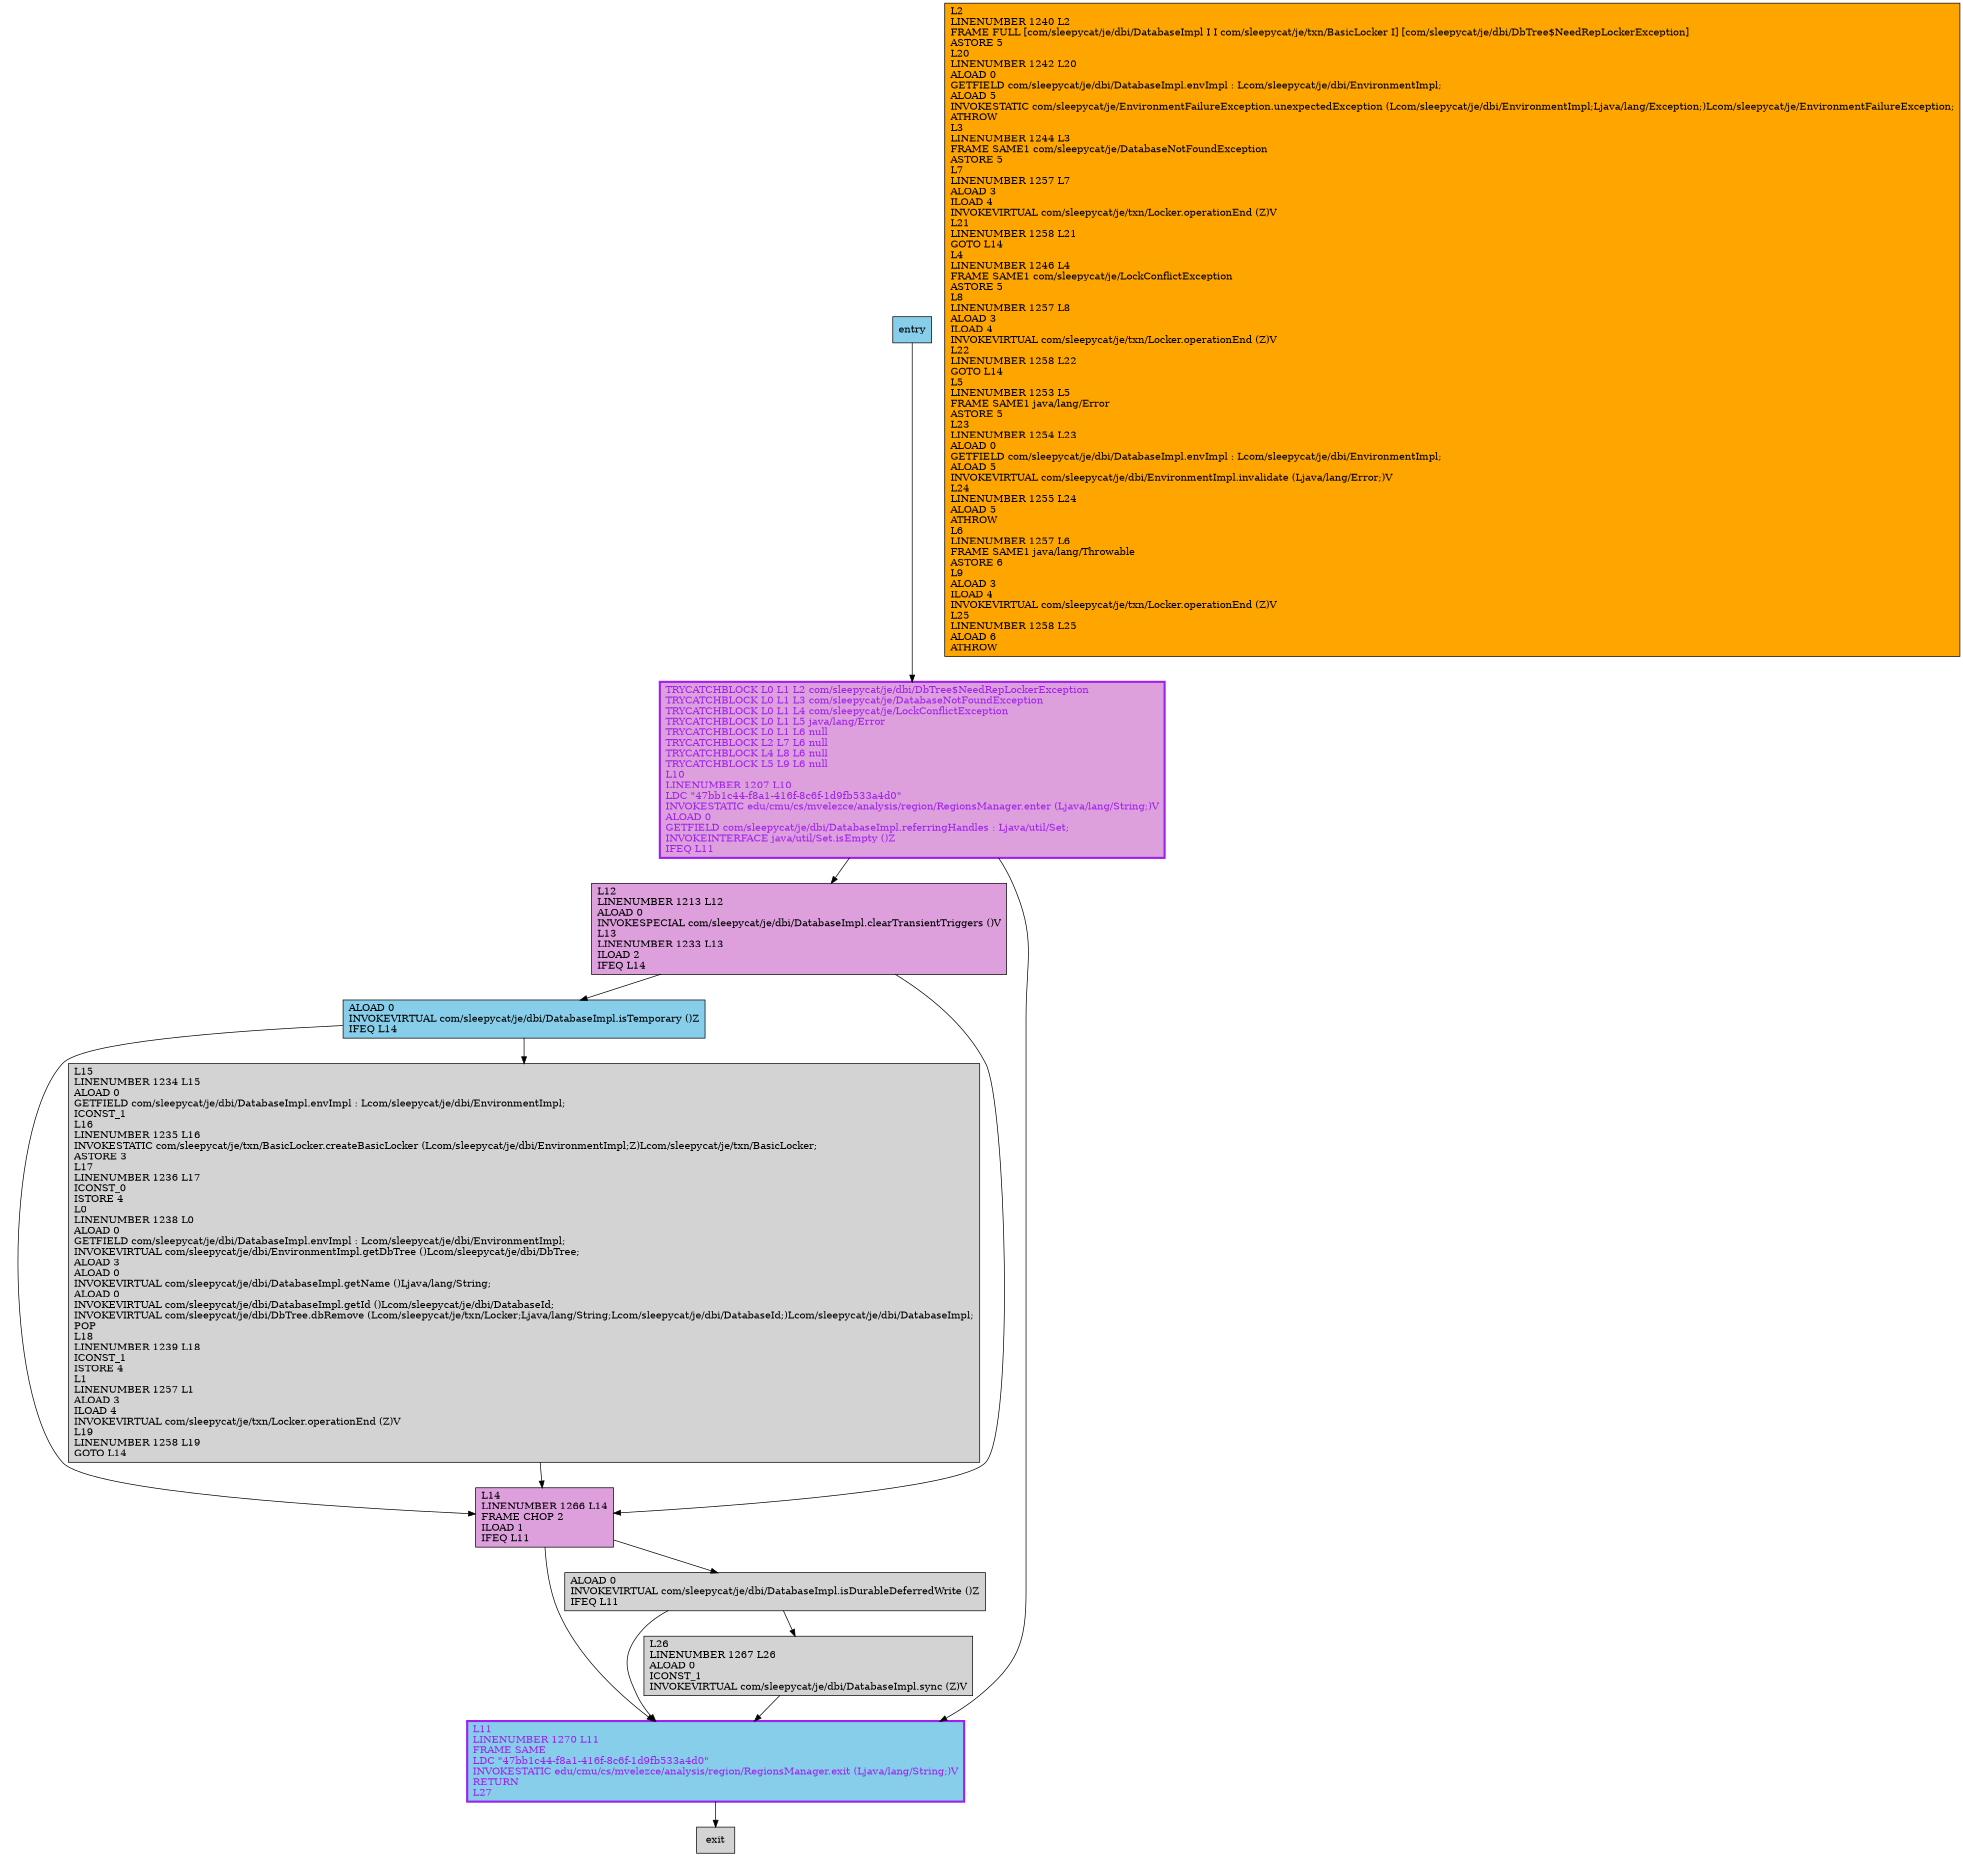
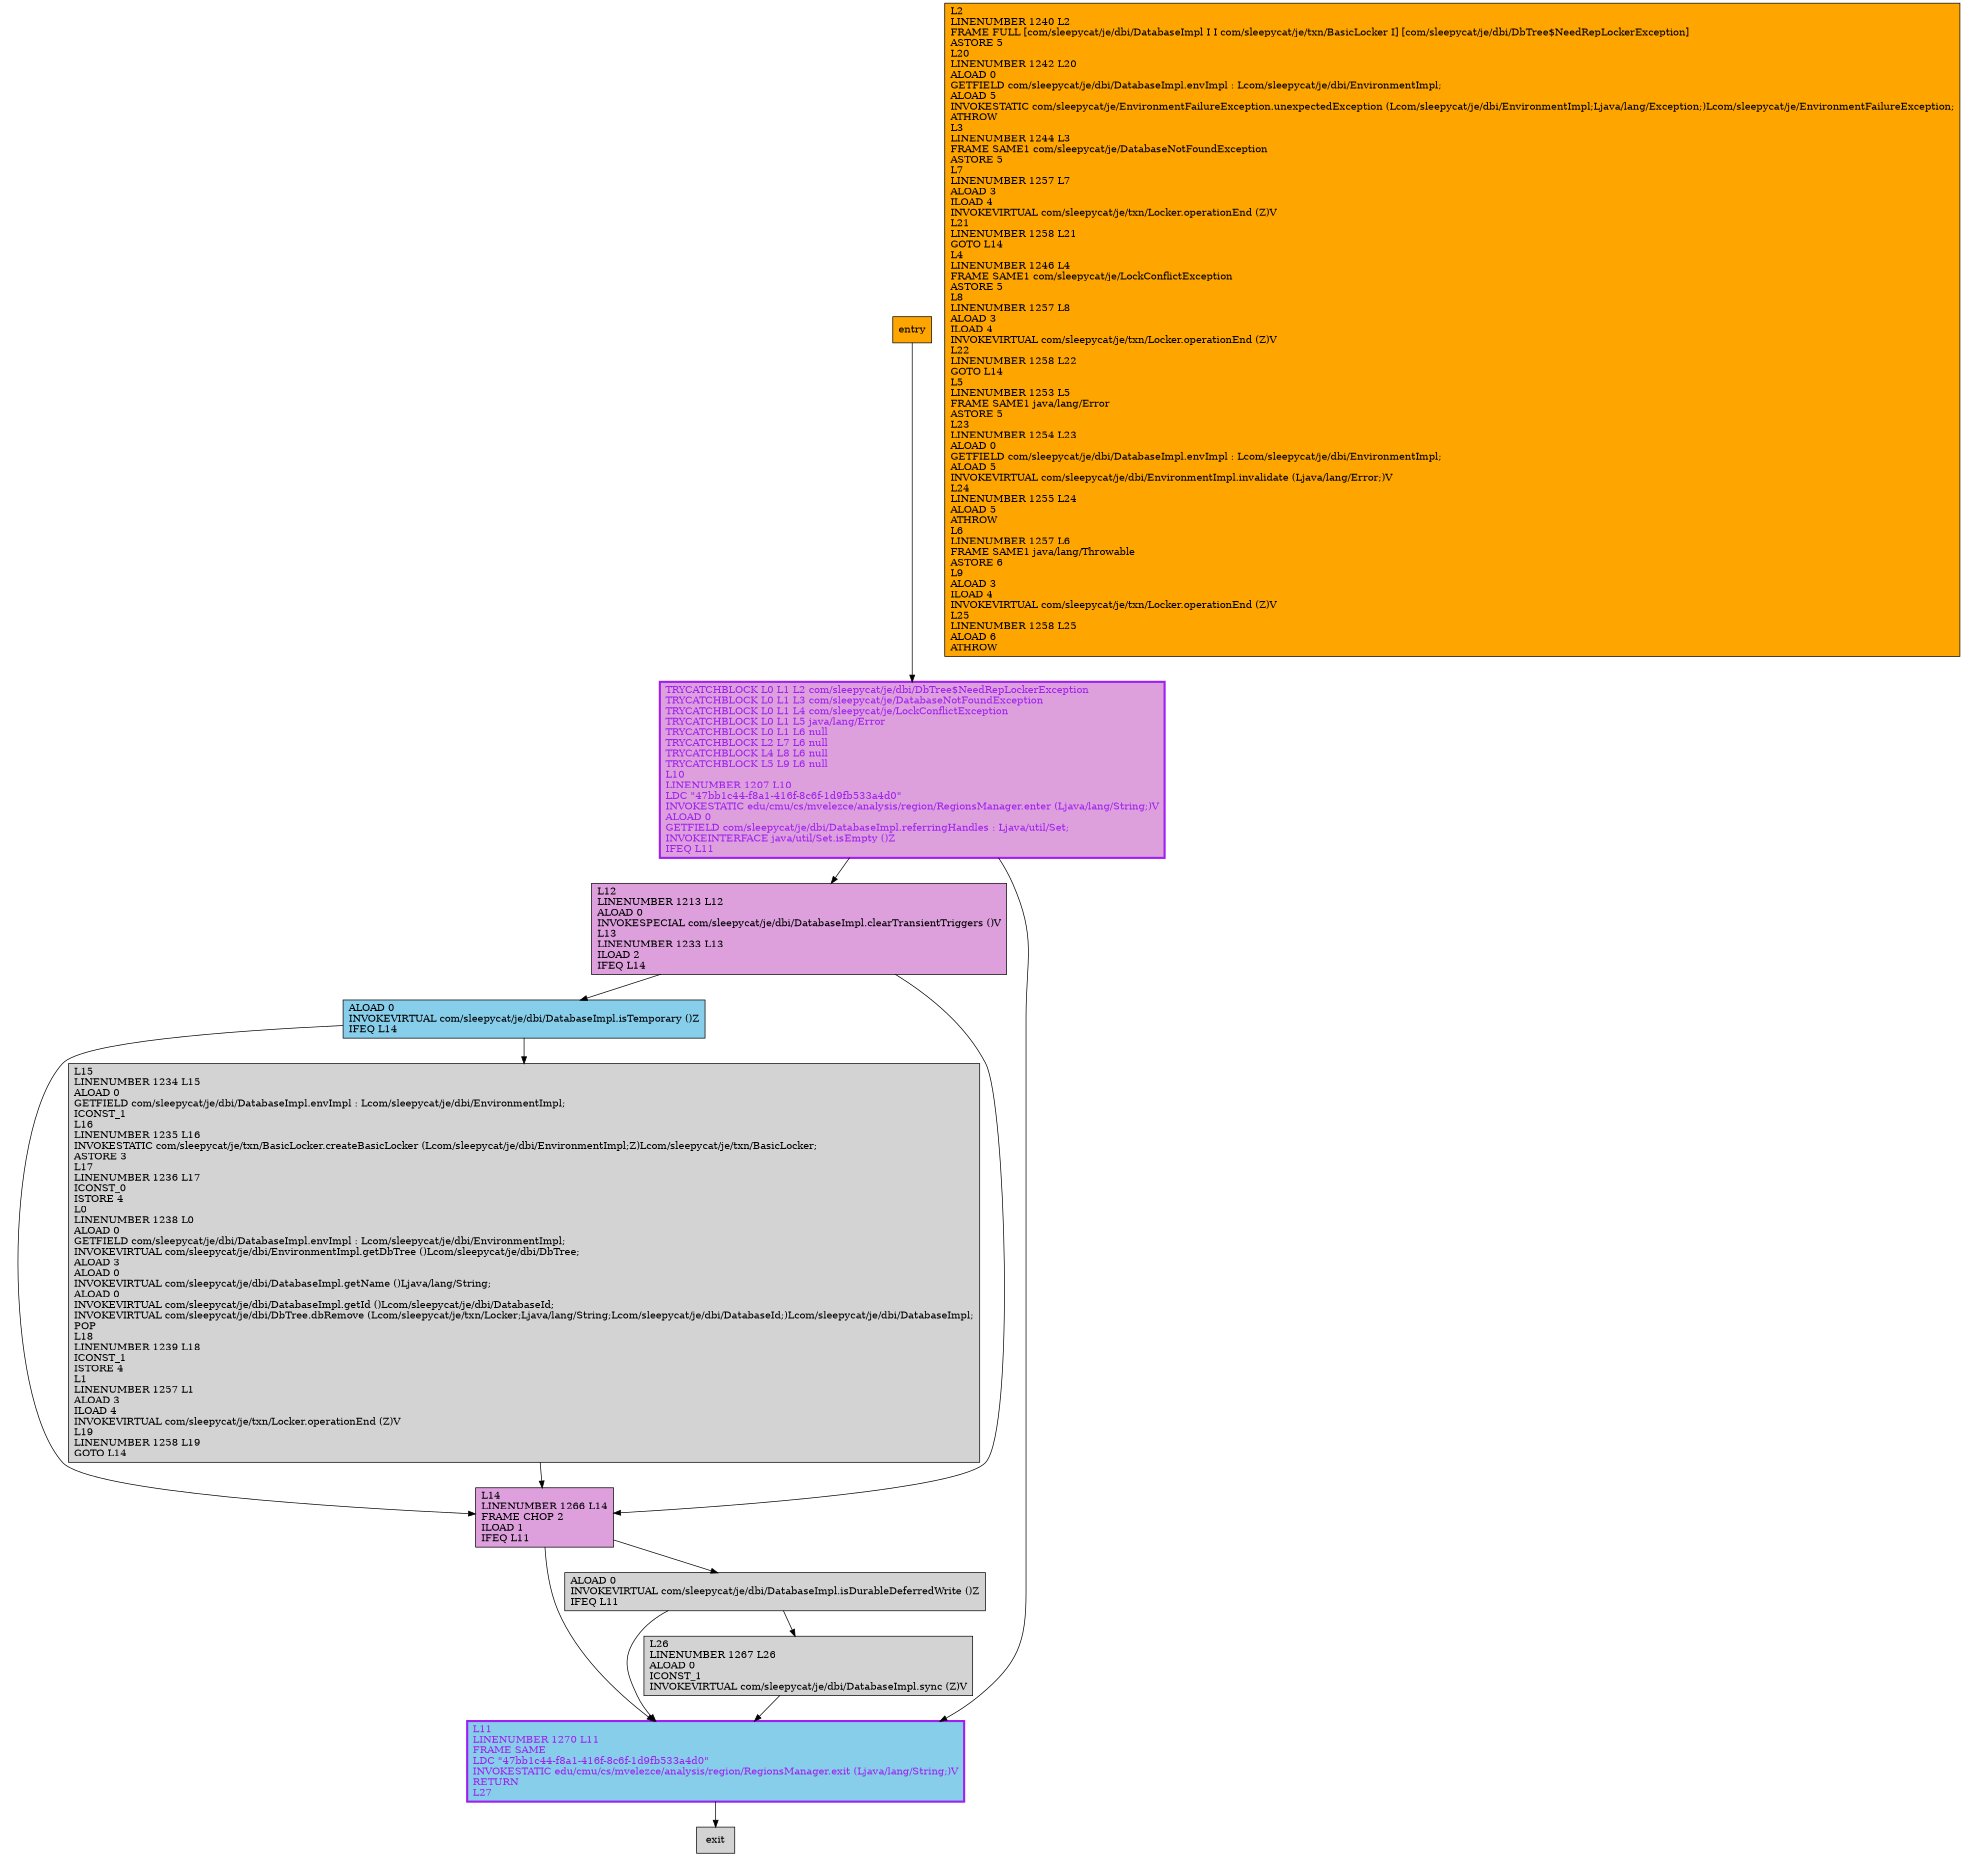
  digraph {
    node [shape=record style=filled fillcolor=lightgrey]
    n1 [label="L12\lLINENUMBER 1213 L12\lALOAD 0\lINVOKESPECIAL com/sleepycat/je/dbi/DatabaseImpl.clearTransientTriggers ()V\lL13\lLINENUMBER 1233 L13\lILOAD 2\lIFEQ L14\l" fillcolor=plum]
    n2 [label="ALOAD 0\lINVOKEVIRTUAL com/sleepycat/je/dbi/DatabaseImpl.isTemporary ()Z\lIFEQ L14\l" fillcolor=skyblue]
    n3 [label="L14\lLINENUMBER 1266 L14\lFRAME CHOP 2\lILOAD 1\lIFEQ L11\l" fillcolor=plum]
    n4 [color=purple fontcolor=purple label="L11\lLINENUMBER 1270 L11\lFRAME SAME\lLDC \"47bb1c44-f8a1-416f-8c6f-1d9fb533a4d0\"\lINVOKESTATIC edu/cmu/cs/mvelezce/analysis/region/RegionsManager.exit (Ljava/lang/String;)V\lRETURN\lL27\l" penwidth=3 fillcolor=skyblue]
    exit
    n6 [color=purple fontcolor=purple label="TRYCATCHBLOCK L0 L1 L2 com/sleepycat/je/dbi/DbTree$NeedRepLockerException\lTRYCATCHBLOCK L0 L1 L3 com/sleepycat/je/DatabaseNotFoundException\lTRYCATCHBLOCK L0 L1 L4 com/sleepycat/je/LockConflictException\lTRYCATCHBLOCK L0 L1 L5 java/lang/Error\lTRYCATCHBLOCK L0 L1 L6 null\lTRYCATCHBLOCK L2 L7 L6 null\lTRYCATCHBLOCK L4 L8 L6 null\lTRYCATCHBLOCK L5 L9 L6 null\lL10\lLINENUMBER 1207 L10\lLDC \"47bb1c44-f8a1-416f-8c6f-1d9fb533a4d0\"\lINVOKESTATIC edu/cmu/cs/mvelezce/analysis/region/RegionsManager.enter (Ljava/lang/String;)V\lALOAD 0\lGETFIELD com/sleepycat/je/dbi/DatabaseImpl.referringHandles : Ljava/util/Set;\lINVOKEINTERFACE java/util/Set.isEmpty ()Z\lIFEQ L11\l" penwidth=3 fillcolor=plum]
    n7 [label="L15\lLINENUMBER 1234 L15\lALOAD 0\lGETFIELD com/sleepycat/je/dbi/DatabaseImpl.envImpl : Lcom/sleepycat/je/dbi/EnvironmentImpl;\lICONST_1\lL16\lLINENUMBER 1235 L16\lINVOKESTATIC com/sleepycat/je/txn/BasicLocker.createBasicLocker (Lcom/sleepycat/je/dbi/EnvironmentImpl;Z)Lcom/sleepycat/je/txn/BasicLocker;\lASTORE 3\lL17\lLINENUMBER 1236 L17\lICONST_0\lISTORE 4\lL0\lLINENUMBER 1238 L0\lALOAD 0\lGETFIELD com/sleepycat/je/dbi/DatabaseImpl.envImpl : Lcom/sleepycat/je/dbi/EnvironmentImpl;\lINVOKEVIRTUAL com/sleepycat/je/dbi/EnvironmentImpl.getDbTree ()Lcom/sleepycat/je/dbi/DbTree;\lALOAD 3\lALOAD 0\lINVOKEVIRTUAL com/sleepycat/je/dbi/DatabaseImpl.getName ()Ljava/lang/String;\lALOAD 0\lINVOKEVIRTUAL com/sleepycat/je/dbi/DatabaseImpl.getId ()Lcom/sleepycat/je/dbi/DatabaseId;\lINVOKEVIRTUAL com/sleepycat/je/dbi/DbTree.dbRemove (Lcom/sleepycat/je/txn/Locker;Ljava/lang/String;Lcom/sleepycat/je/dbi/DatabaseId;)Lcom/sleepycat/je/dbi/DatabaseImpl;\lPOP\lL18\lLINENUMBER 1239 L18\lICONST_1\lISTORE 4\lL1\lLINENUMBER 1257 L1\lALOAD 3\lILOAD 4\lINVOKEVIRTUAL com/sleepycat/je/txn/Locker.operationEnd (Z)V\lL19\lLINENUMBER 1258 L19\lGOTO L14\l"]
    n8 [label="ALOAD 0\lINVOKEVIRTUAL com/sleepycat/je/dbi/DatabaseImpl.isDurableDeferredWrite ()Z\lIFEQ L11\l"]
    n9 [label="L26\lLINENUMBER 1267 L26\lALOAD 0\lICONST_1\lINVOKEVIRTUAL com/sleepycat/je/dbi/DatabaseImpl.sync (Z)V\l"]
    n10 [label="L2\lLINENUMBER 1240 L2\lFRAME FULL [com/sleepycat/je/dbi/DatabaseImpl I I com/sleepycat/je/txn/BasicLocker I] [com/sleepycat/je/dbi/DbTree$NeedRepLockerException]\lASTORE 5\lL20\lLINENUMBER 1242 L20\lALOAD 0\lGETFIELD com/sleepycat/je/dbi/DatabaseImpl.envImpl : Lcom/sleepycat/je/dbi/EnvironmentImpl;\lALOAD 5\lINVOKESTATIC com/sleepycat/je/EnvironmentFailureException.unexpectedException (Lcom/sleepycat/je/dbi/EnvironmentImpl;Ljava/lang/Exception;)Lcom/sleepycat/je/EnvironmentFailureException;\lATHROW\lL3\lLINENUMBER 1244 L3\lFRAME SAME1 com/sleepycat/je/DatabaseNotFoundException\lASTORE 5\lL7\lLINENUMBER 1257 L7\lALOAD 3\lILOAD 4\lINVOKEVIRTUAL com/sleepycat/je/txn/Locker.operationEnd (Z)V\lL21\lLINENUMBER 1258 L21\lGOTO L14\lL4\lLINENUMBER 1246 L4\lFRAME SAME1 com/sleepycat/je/LockConflictException\lASTORE 5\lL8\lLINENUMBER 1257 L8\lALOAD 3\lILOAD 4\lINVOKEVIRTUAL com/sleepycat/je/txn/Locker.operationEnd (Z)V\lL22\lLINENUMBER 1258 L22\lGOTO L14\lL5\lLINENUMBER 1253 L5\lFRAME SAME1 java/lang/Error\lASTORE 5\lL23\lLINENUMBER 1254 L23\lALOAD 0\lGETFIELD com/sleepycat/je/dbi/DatabaseImpl.envImpl : Lcom/sleepycat/je/dbi/EnvironmentImpl;\lALOAD 5\lINVOKEVIRTUAL com/sleepycat/je/dbi/EnvironmentImpl.invalidate (Ljava/lang/Error;)V\lL24\lLINENUMBER 1255 L24\lALOAD 5\lATHROW\lL6\lLINENUMBER 1257 L6\lFRAME SAME1 java/lang/Throwable\lASTORE 6\lL9\lALOAD 3\lILOAD 4\lINVOKEVIRTUAL com/sleepycat/je/txn/Locker.operationEnd (Z)V\lL25\lLINENUMBER 1258 L25\lALOAD 6\lATHROW\l" fillcolor=orange]
-   entry [fillcolor=skyblue]
+   entry [fillcolor=orange]
    n1 -> n2
    n1 -> n3
    n2 -> n3
    n2 -> n7
    n3 -> n4
    n3 -> n8
    n4 -> exit
    n6 -> n1
    n6 -> n4
    n7 -> n3
    n8 -> n4
    n8 -> n9
    n9 -> n4
    entry -> n6
  }
